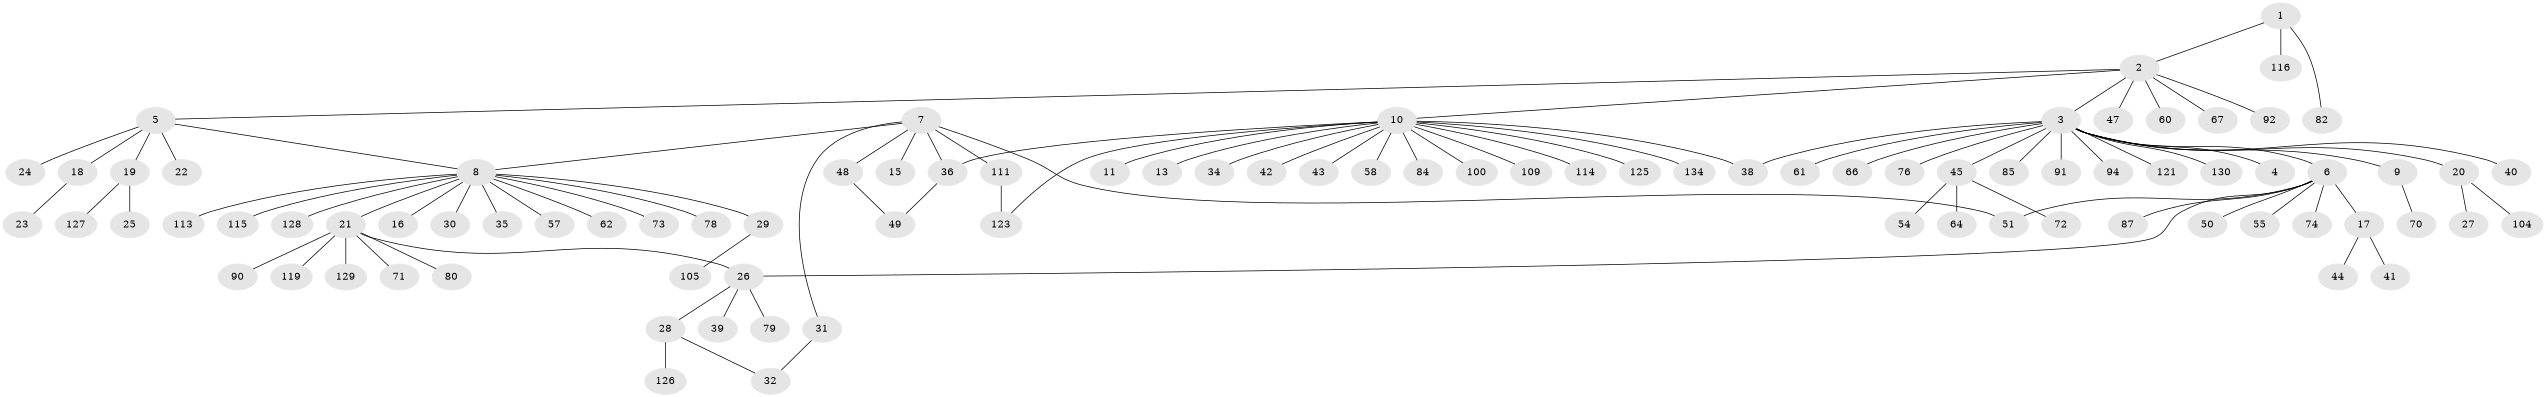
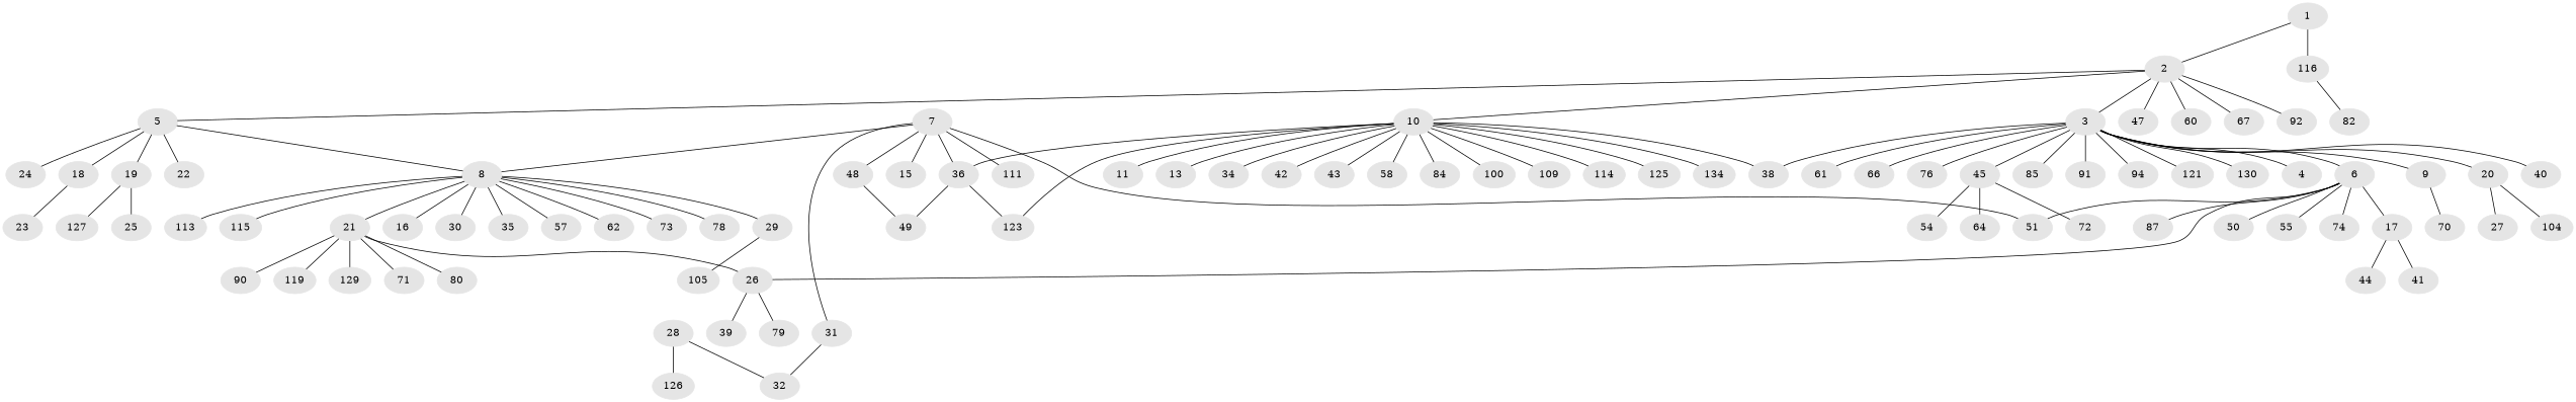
  graph {
    node [color=gray90 style=filled]
    1 [super="+46"]
    2
    82
    116
    3
    5 [super="+93+124+86+69+65"]
    10 [super="+33"]
    47
    60
    67
    92
    4
    6
    9
    20
    38
    40
    45
    61 [super="+89"]
    66
    76
    85
    91
    94
    121
    130
    8 [super="+37+14"]
    18
    19
    22
    24
    36 [super="+56+108+112+106+101"]
    11
    13
    34
    42
    43
    58
    84
    100
    109
    114
    123 [super="+131"]
    125
    134
    17
    26
    50
    55
    74
    87
    51
    70
    27
    104
    54
    64
    72
    16
    21
    29
    30
    35
    57
    62
    73
    78
    113
    115
-   128
    23
    25
    127
    7 [super="+53+133+117+118+99+88+63+12"]
    15
    31
    48 [super="+52+68+75+97"]
    111
    41
    44 [super="+132"]
    28
    39
    79
    32 [super="+59"]
    49
    71 [super="+120"]
    80 [super="+122+81"]
    n88 [label=90]
    119
    129
    105
    126
    1 -- 2
-   1 -- 82
+   116 -- 82
    1 -- 116
    2 -- 3
    2 -- 5
    2 -- 10
    2 -- 47
    2 -- 60
    2 -- 67
    2 -- 92
    3 -- 4
    3 -- 6
    3 -- 9
    3 -- 20
    3 -- 38
    3 -- 40
    3 -- 45
    3 -- 61
    3 -- 66
    3 -- 76
    3 -- 85
    3 -- 91
    3 -- 94
    3 -- 121
    3 -- 130
    5 -- 8
    5 -- 18
    5 -- 19
    5 -- 22
    5 -- 24
    10 -- 38
    10 -- 36
    10 -- 11
    10 -- 13
    10 -- 34
    10 -- 42
    10 -- 43
    10 -- 58
    10 -- 84
    10 -- 100
    10 -- 109
    10 -- 114
    10 -- 123
    10 -- 125
    10 -- 134
    6 -- 17
    6 -- 26
    6 -- 50
    6 -- 55
    6 -- 74
    6 -- 87
    6 -- 51
    9 -- 70
    20 -- 27
    20 -- 104
    45 -- 54
    45 -- 64
    45 -- 72
    8 -- 16
    8 -- 21
    8 -- 29
    8 -- 30
    8 -- 35
    8 -- 57
    8 -- 62
    8 -- 73
    8 -- 78
    8 -- 113
    8 -- 115
-   8 -- 128
    18 -- 23
    19 -- 25
    19 -- 127
-   111 -- 123
+   36 -- 123
    36 -- 49
    17 -- 41
    17 -- 44
-   26 -- 28
    26 -- 39
    26 -- 79
    21 -- 26
    21 -- 71
    21 -- 80
    21 -- n88
    21 -- 119
    21 -- 129
    29 -- 105
    7 -- 8
    7 -- 36 [weight=2]
    7 -- 51
    7 -- 15
    7 -- 31
    7 -- 48
    7 -- 111
    31 -- 32
    48 -- 49
    28 -- 32
    28 -- 126
  }
